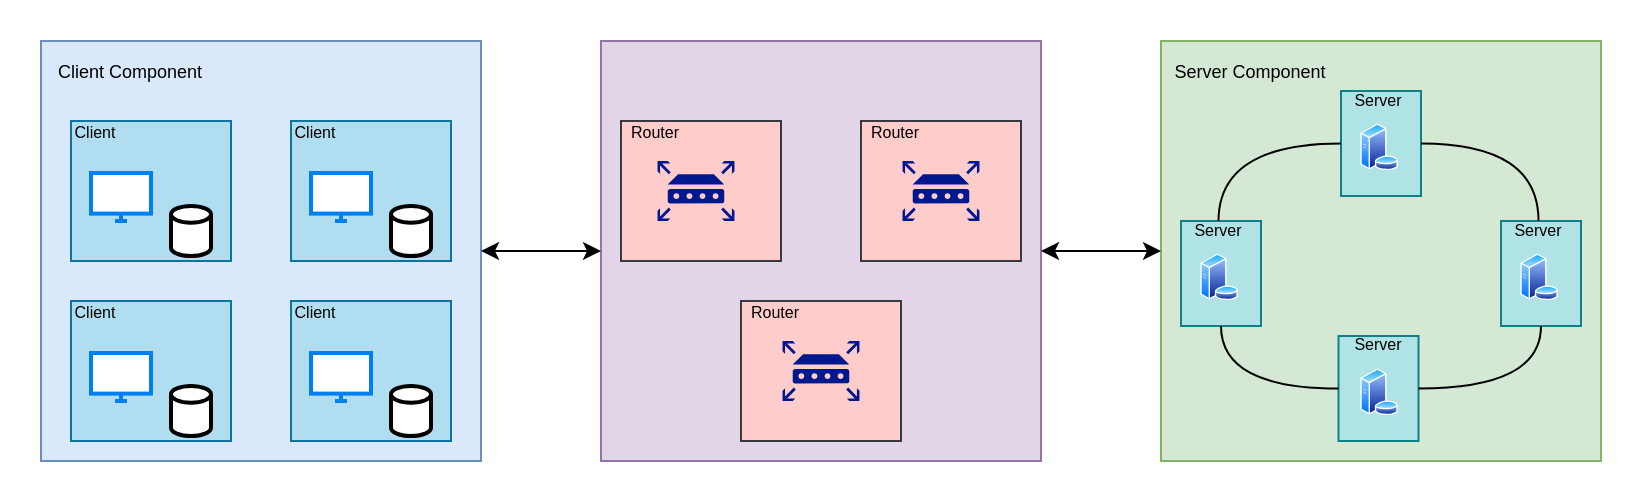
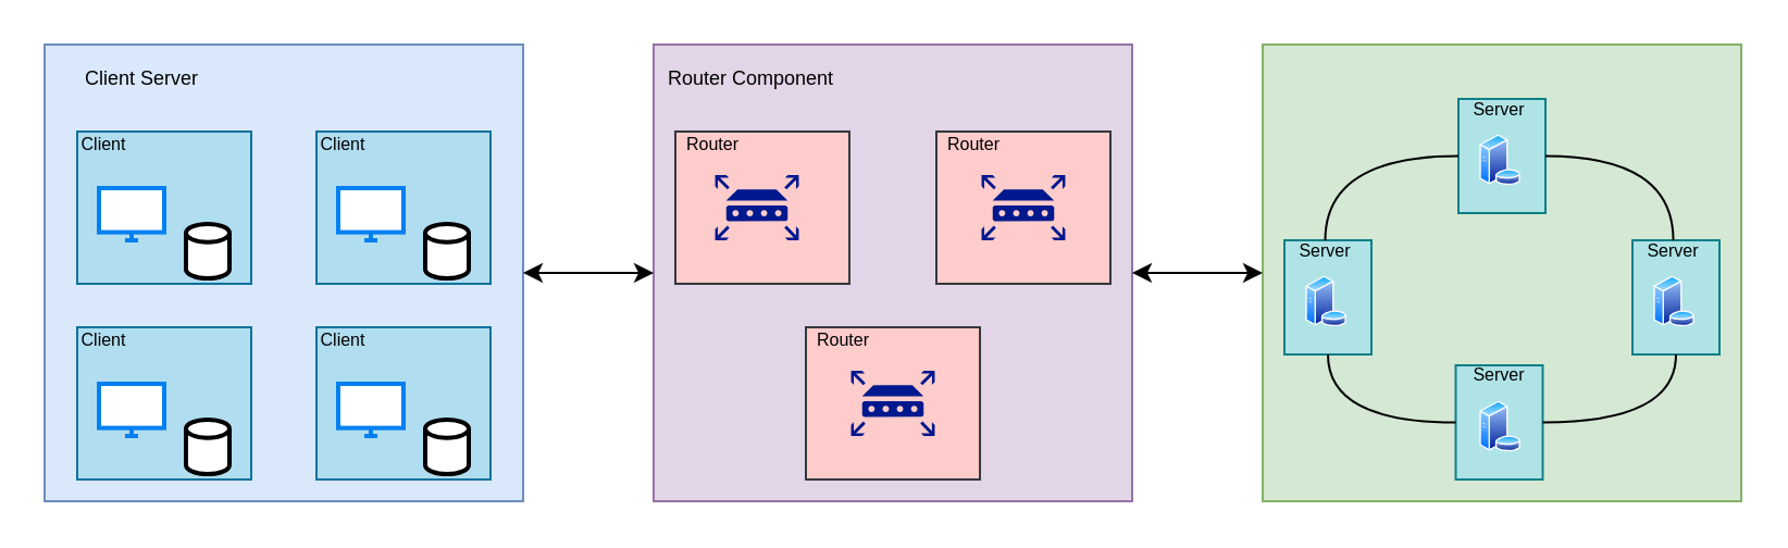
  <mxCell id="0" />
  <mxCell id="1" parent="0" />
  <mxCell id="2" value="" style="rounded=0;whiteSpace=wrap;html=1;fillColor=#dae8fc;strokeColor=#6c8ebf;" vertex="1" parent="1"><mxGeometry x="20" y="20" width="220" height="210" as="geometry" /></mxCell>
- <mxCell id="3" value="&lt;font style=&quot;font-size: 9px;&quot;&gt;Client Component&lt;/font&gt;" style="text;html=1;strokeColor=none;fillColor=none;align=center;verticalAlign=middle;whiteSpace=wrap;rounded=0;" vertex="1" parent="1"><mxGeometry x="20" y="20" width="90" height="30" as="geometry" /></mxCell>
+ <mxCell id="3" value="&lt;font style=&quot;font-size: 9px;&quot;&gt;Client Server&lt;/font&gt;" style="text;html=1;strokeColor=none;fillColor=none;align=center;verticalAlign=middle;whiteSpace=wrap;rounded=0;" vertex="1" parent="1"><mxGeometry x="20" y="20" width="90" height="30" as="geometry" /></mxCell>
  <mxCell id="4" value="" style="group" vertex="1" connectable="0" parent="1"><mxGeometry x="30" y="60" width="85" height="70" as="geometry" /></mxCell>
  <mxCell id="5" value="" style="rounded=0;whiteSpace=wrap;html=1;fillColor=#b1ddf0;strokeColor=#10739e;" vertex="1" parent="4"><mxGeometry x="5" width="80" height="70" as="geometry" /></mxCell>
  <mxCell id="6" value="&lt;font style=&quot;font-size: 8px;&quot;&gt;Client&lt;/font&gt;" style="text;html=1;strokeColor=none;fillColor=none;align=center;verticalAlign=middle;whiteSpace=wrap;rounded=0;" vertex="1" parent="4"><mxGeometry width="35" height="10" as="geometry" /></mxCell>
  <mxCell id="7" value="" style="html=1;verticalLabelPosition=bottom;align=center;labelBackgroundColor=#ffffff;verticalAlign=top;strokeWidth=2;strokeColor=#0080F0;shadow=0;dashed=0;shape=mxgraph.ios7.icons.monitor;" vertex="1" parent="4"><mxGeometry x="15" y="26" width="30" height="24" as="geometry" /></mxCell>
  <mxCell id="8" value="" style="strokeWidth=2;html=1;shape=mxgraph.flowchart.database;whiteSpace=wrap;" vertex="1" parent="4"><mxGeometry x="55" y="42.5" width="20" height="25" as="geometry" /></mxCell>
  <mxCell id="9" value="" style="group" vertex="1" connectable="0" parent="1"><mxGeometry x="140" y="60" width="85" height="70" as="geometry" /></mxCell>
  <mxCell id="10" value="" style="rounded=0;whiteSpace=wrap;html=1;fillColor=#b1ddf0;strokeColor=#10739e;" vertex="1" parent="9"><mxGeometry x="5" width="80" height="70" as="geometry" /></mxCell>
  <mxCell id="11" value="&lt;font style=&quot;font-size: 8px;&quot;&gt;Client&lt;/font&gt;" style="text;html=1;strokeColor=none;fillColor=none;align=center;verticalAlign=middle;whiteSpace=wrap;rounded=0;" vertex="1" parent="9"><mxGeometry width="35" height="10" as="geometry" /></mxCell>
  <mxCell id="12" value="" style="html=1;verticalLabelPosition=bottom;align=center;labelBackgroundColor=#ffffff;verticalAlign=top;strokeWidth=2;strokeColor=#0080F0;shadow=0;dashed=0;shape=mxgraph.ios7.icons.monitor;" vertex="1" parent="9"><mxGeometry x="15" y="26" width="30" height="24" as="geometry" /></mxCell>
  <mxCell id="13" value="" style="strokeWidth=2;html=1;shape=mxgraph.flowchart.database;whiteSpace=wrap;" vertex="1" parent="9"><mxGeometry x="55" y="42.5" width="20" height="25" as="geometry" /></mxCell>
  <mxCell id="14" value="" style="group" vertex="1" connectable="0" parent="1"><mxGeometry x="30" y="150" width="85" height="70" as="geometry" /></mxCell>
  <mxCell id="15" value="" style="rounded=0;whiteSpace=wrap;html=1;fillColor=#b1ddf0;strokeColor=#10739e;" vertex="1" parent="14"><mxGeometry x="5" width="80" height="70" as="geometry" /></mxCell>
  <mxCell id="16" value="&lt;font style=&quot;font-size: 8px;&quot;&gt;Client&lt;/font&gt;" style="text;html=1;strokeColor=none;fillColor=none;align=center;verticalAlign=middle;whiteSpace=wrap;rounded=0;" vertex="1" parent="14"><mxGeometry width="35" height="10" as="geometry" /></mxCell>
  <mxCell id="17" value="" style="html=1;verticalLabelPosition=bottom;align=center;labelBackgroundColor=#ffffff;verticalAlign=top;strokeWidth=2;strokeColor=#0080F0;shadow=0;dashed=0;shape=mxgraph.ios7.icons.monitor;" vertex="1" parent="14"><mxGeometry x="15" y="26" width="30" height="24" as="geometry" /></mxCell>
  <mxCell id="18" value="" style="strokeWidth=2;html=1;shape=mxgraph.flowchart.database;whiteSpace=wrap;" vertex="1" parent="14"><mxGeometry x="55" y="42.5" width="20" height="25" as="geometry" /></mxCell>
  <mxCell id="19" value="" style="group" vertex="1" connectable="0" parent="1"><mxGeometry x="140" y="150" width="85" height="70" as="geometry" /></mxCell>
  <mxCell id="20" value="" style="rounded=0;whiteSpace=wrap;html=1;fillColor=#b1ddf0;strokeColor=#10739e;" vertex="1" parent="19"><mxGeometry x="5" width="80" height="70" as="geometry" /></mxCell>
  <mxCell id="21" value="&lt;font style=&quot;font-size: 8px;&quot;&gt;Client&lt;/font&gt;" style="text;html=1;strokeColor=none;fillColor=none;align=center;verticalAlign=middle;whiteSpace=wrap;rounded=0;" vertex="1" parent="19"><mxGeometry width="35" height="10" as="geometry" /></mxCell>
  <mxCell id="22" value="" style="html=1;verticalLabelPosition=bottom;align=center;labelBackgroundColor=#ffffff;verticalAlign=top;strokeWidth=2;strokeColor=#0080F0;shadow=0;dashed=0;shape=mxgraph.ios7.icons.monitor;" vertex="1" parent="19"><mxGeometry x="15" y="26" width="30" height="24" as="geometry" /></mxCell>
  <mxCell id="23" value="" style="strokeWidth=2;html=1;shape=mxgraph.flowchart.database;whiteSpace=wrap;" vertex="1" parent="19"><mxGeometry x="55" y="42.5" width="20" height="25" as="geometry" /></mxCell>
  <mxCell id="24" value="" style="rounded=0;whiteSpace=wrap;html=1;fillColor=#e1d5e7;strokeColor=#9673a6;" vertex="1" parent="1"><mxGeometry x="300" y="20" width="220" height="210" as="geometry" /></mxCell>
  <mxCell id="25" value="" style="rounded=0;whiteSpace=wrap;html=1;fillColor=#d5e8d4;strokeColor=#82b366;" vertex="1" parent="1"><mxGeometry x="580" y="20" width="220" height="210" as="geometry" /></mxCell>
- <mxCell id="27" value="&lt;font style=&quot;font-size: 9px;&quot;&gt;Server Component&lt;/font&gt;" style="text;html=1;strokeColor=none;fillColor=none;align=center;verticalAlign=middle;whiteSpace=wrap;rounded=0;" vertex="1" parent="1"><mxGeometry x="580" y="20" width="90" height="30" as="geometry" /></mxCell>
+ <mxCell id="26" value="&lt;font style=&quot;font-size: 9px;&quot;&gt;Router Component&lt;/font&gt;" style="text;html=1;strokeColor=none;fillColor=none;align=center;verticalAlign=middle;whiteSpace=wrap;rounded=0;" vertex="1" parent="1"><mxGeometry x="300" y="20" width="90" height="30" as="geometry" /></mxCell>
  <mxCell id="28" value="" style="group" vertex="1" connectable="0" parent="1"><mxGeometry x="305" y="60" width="85" height="70" as="geometry" /></mxCell>
  <mxCell id="29" value="" style="group;fillColor=#fad9d5;strokeColor=#ae4132;" vertex="1" connectable="0" parent="28"><mxGeometry x="5" width="80" height="70" as="geometry" /></mxCell>
  <mxCell id="30" value="" style="rounded=0;whiteSpace=wrap;html=1;fillColor=#ffcccc;strokeColor=#36393d;" vertex="1" parent="29"><mxGeometry width="80" height="70" as="geometry" /></mxCell>
  <mxCell id="31" value="&lt;font style=&quot;font-size: 8px;&quot;&gt;Router&lt;br&gt;&lt;/font&gt;" style="text;html=1;strokeColor=none;fillColor=none;align=center;verticalAlign=middle;whiteSpace=wrap;rounded=0;" vertex="1" parent="29"><mxGeometry width="35" height="10" as="geometry" /></mxCell>
  <mxCell id="32" value="" style="sketch=0;aspect=fixed;pointerEvents=1;shadow=0;dashed=0;html=1;strokeColor=none;labelPosition=center;verticalLabelPosition=bottom;verticalAlign=top;align=center;fillColor=#00188D;shape=mxgraph.mscae.enterprise.router" vertex="1" parent="28"><mxGeometry x="23.27" y="20" width="38.46" height="30" as="geometry" /></mxCell>
  <mxCell id="33" value="" style="group;fillColor=#fad9d5;strokeColor=#ae4132;" vertex="1" connectable="0" parent="1"><mxGeometry x="430" y="60" width="80" height="70" as="geometry" /></mxCell>
  <mxCell id="34" value="" style="rounded=0;whiteSpace=wrap;html=1;fillColor=#ffcccc;strokeColor=#36393d;" vertex="1" parent="33"><mxGeometry width="80" height="70" as="geometry" /></mxCell>
  <mxCell id="35" value="&lt;font style=&quot;font-size: 8px;&quot;&gt;Router&lt;br&gt;&lt;/font&gt;" style="text;html=1;strokeColor=none;fillColor=none;align=center;verticalAlign=middle;whiteSpace=wrap;rounded=0;" vertex="1" parent="33"><mxGeometry width="35" height="10" as="geometry" /></mxCell>
  <mxCell id="36" value="" style="sketch=0;aspect=fixed;pointerEvents=1;shadow=0;dashed=0;html=1;strokeColor=none;labelPosition=center;verticalLabelPosition=bottom;verticalAlign=top;align=center;fillColor=#00188D;shape=mxgraph.mscae.enterprise.router" vertex="1" parent="33"><mxGeometry x="20.77" y="20" width="38.46" height="30" as="geometry" /></mxCell>
  <mxCell id="37" value="" style="group;fillColor=#fad9d5;strokeColor=#ae4132;" vertex="1" connectable="0" parent="1"><mxGeometry x="370" y="150" width="80" height="70" as="geometry" /></mxCell>
  <mxCell id="38" value="" style="rounded=0;whiteSpace=wrap;html=1;fillColor=#ffcccc;strokeColor=#36393d;" vertex="1" parent="37"><mxGeometry width="80" height="70" as="geometry" /></mxCell>
  <mxCell id="39" value="&lt;font style=&quot;font-size: 8px;&quot;&gt;Router&lt;br&gt;&lt;/font&gt;" style="text;html=1;strokeColor=none;fillColor=none;align=center;verticalAlign=middle;whiteSpace=wrap;rounded=0;" vertex="1" parent="37"><mxGeometry width="35" height="10" as="geometry" /></mxCell>
  <mxCell id="40" value="" style="sketch=0;aspect=fixed;pointerEvents=1;shadow=0;dashed=0;html=1;strokeColor=none;labelPosition=center;verticalLabelPosition=bottom;verticalAlign=top;align=center;fillColor=#00188D;shape=mxgraph.mscae.enterprise.router" vertex="1" parent="37"><mxGeometry x="20.77" y="20" width="38.46" height="30" as="geometry" /></mxCell>
  <mxCell id="41" value="" style="group;fillColor=#fad9d5;strokeColor=#ae4132;" vertex="1" connectable="0" parent="1"><mxGeometry x="590" y="110" width="40" height="52.5" as="geometry" /></mxCell>
  <mxCell id="42" value="" style="group" vertex="1" connectable="0" parent="41"><mxGeometry width="40" height="52.5" as="geometry" /></mxCell>
  <mxCell id="43" value="" style="rounded=0;whiteSpace=wrap;html=1;fillColor=#b0e3e6;strokeColor=#0e8088;" vertex="1" parent="42"><mxGeometry width="40" height="52.5" as="geometry" /></mxCell>
  <mxCell id="44" value="&lt;font style=&quot;font-size: 8px;&quot;&gt;Server&lt;br&gt;&lt;/font&gt;" style="text;html=1;strokeColor=none;fillColor=none;align=center;verticalAlign=middle;whiteSpace=wrap;rounded=0;" vertex="1" parent="42"><mxGeometry x="10" width="17.5" height="7.5" as="geometry" /></mxCell>
  <mxCell id="45" value="" style="image;aspect=fixed;perimeter=ellipsePerimeter;html=1;align=center;shadow=0;dashed=0;spacingTop=3;image=img/lib/active_directory/database_server.svg;" vertex="1" parent="42"><mxGeometry x="10" y="16.75" width="19.06" height="23.25" as="geometry" /></mxCell>
  <mxCell id="46" value="" style="group" vertex="1" connectable="0" parent="1"><mxGeometry x="670" y="45" width="40" height="52.5" as="geometry" /></mxCell>
  <mxCell id="47" value="" style="rounded=0;whiteSpace=wrap;html=1;fillColor=#b0e3e6;strokeColor=#0e8088;" vertex="1" parent="46"><mxGeometry width="40" height="52.5" as="geometry" /></mxCell>
  <mxCell id="48" value="&lt;font style=&quot;font-size: 8px;&quot;&gt;Server&lt;br&gt;&lt;/font&gt;" style="text;html=1;strokeColor=none;fillColor=none;align=center;verticalAlign=middle;whiteSpace=wrap;rounded=0;" vertex="1" parent="46"><mxGeometry x="10" width="17.5" height="7.5" as="geometry" /></mxCell>
  <mxCell id="49" value="" style="image;aspect=fixed;perimeter=ellipsePerimeter;html=1;align=center;shadow=0;dashed=0;spacingTop=3;image=img/lib/active_directory/database_server.svg;" vertex="1" parent="46"><mxGeometry x="10" y="16.75" width="19.06" height="23.25" as="geometry" /></mxCell>
  <mxCell id="50" value="" style="group" vertex="1" connectable="0" parent="1"><mxGeometry x="750" y="110" width="40" height="52.5" as="geometry" /></mxCell>
  <mxCell id="51" value="" style="rounded=0;whiteSpace=wrap;html=1;fillColor=#b0e3e6;strokeColor=#0e8088;" vertex="1" parent="50"><mxGeometry width="40" height="52.5" as="geometry" /></mxCell>
  <mxCell id="52" value="&lt;font style=&quot;font-size: 8px;&quot;&gt;Server&lt;br&gt;&lt;/font&gt;" style="text;html=1;strokeColor=none;fillColor=none;align=center;verticalAlign=middle;whiteSpace=wrap;rounded=0;" vertex="1" parent="50"><mxGeometry x="10" width="17.5" height="7.5" as="geometry" /></mxCell>
  <mxCell id="53" value="" style="image;aspect=fixed;perimeter=ellipsePerimeter;html=1;align=center;shadow=0;dashed=0;spacingTop=3;image=img/lib/active_directory/database_server.svg;" vertex="1" parent="50"><mxGeometry x="10" y="16.75" width="19.06" height="23.25" as="geometry" /></mxCell>
  <mxCell id="54" value="" style="group" vertex="1" connectable="0" parent="1"><mxGeometry x="670" y="167.5" width="40" height="52.5" as="geometry" /></mxCell>
  <mxCell id="55" value="" style="rounded=0;whiteSpace=wrap;html=1;fillColor=#b0e3e6;strokeColor=#0e8088;" vertex="1" parent="54"><mxGeometry x="-1.25" width="40" height="52.5" as="geometry" /></mxCell>
  <mxCell id="56" value="&lt;font style=&quot;font-size: 8px;&quot;&gt;Server&lt;br&gt;&lt;/font&gt;" style="text;html=1;strokeColor=none;fillColor=none;align=center;verticalAlign=middle;whiteSpace=wrap;rounded=0;" vertex="1" parent="54"><mxGeometry x="10" width="17.5" height="7.5" as="geometry" /></mxCell>
  <mxCell id="57" value="" style="image;aspect=fixed;perimeter=ellipsePerimeter;html=1;align=center;shadow=0;dashed=0;spacingTop=3;image=img/lib/active_directory/database_server.svg;" vertex="1" parent="54"><mxGeometry x="10" y="16.75" width="19.06" height="23.25" as="geometry" /></mxCell>
  <mxCell id="58" value="" style="endArrow=classic;startArrow=classic;html=1;rounded=0;entryX=0;entryY=0.5;entryDx=0;entryDy=0;exitX=1;exitY=0.5;exitDx=0;exitDy=0;" edge="1" parent="1" source="2" target="24"><mxGeometry width="50" height="50" relative="1" as="geometry"><mxPoint x="250" y="165" as="sourcePoint" /><mxPoint x="300" y="115" as="targetPoint" /></mxGeometry></mxCell>
  <mxCell id="59" value="" style="endArrow=classic;startArrow=classic;html=1;rounded=0;" edge="1" parent="1" source="24"><mxGeometry width="50" height="50" relative="1" as="geometry"><mxPoint x="520" y="175" as="sourcePoint" /><mxPoint x="580" y="125" as="targetPoint" /></mxGeometry></mxCell>
  <mxCell id="60" style="edgeStyle=orthogonalEdgeStyle;rounded=0;orthogonalLoop=1;jettySize=auto;html=1;exitX=0.5;exitY=0;exitDx=0;exitDy=0;entryX=0;entryY=0.5;entryDx=0;entryDy=0;curved=1;endArrow=none;endFill=0;" edge="1" parent="1" source="44" target="47"><mxGeometry relative="1" as="geometry" /></mxCell>
  <mxCell id="61" style="edgeStyle=orthogonalEdgeStyle;rounded=0;orthogonalLoop=1;jettySize=auto;html=1;exitX=0.5;exitY=0;exitDx=0;exitDy=0;entryX=1;entryY=0.5;entryDx=0;entryDy=0;curved=1;endArrow=none;endFill=0;" edge="1" parent="1" source="52" target="47"><mxGeometry relative="1" as="geometry"><mxPoint x="619" y="108" as="sourcePoint" /><mxPoint x="680" y="76" as="targetPoint" /></mxGeometry></mxCell>
  <mxCell id="62" style="edgeStyle=orthogonalEdgeStyle;rounded=0;orthogonalLoop=1;jettySize=auto;html=1;exitX=1;exitY=0.5;exitDx=0;exitDy=0;entryX=0.5;entryY=1;entryDx=0;entryDy=0;curved=1;endArrow=none;endFill=0;" edge="1" parent="1" source="55" target="51"><mxGeometry relative="1" as="geometry"><mxPoint x="629" y="118" as="sourcePoint" /><mxPoint x="690" y="86" as="targetPoint" /></mxGeometry></mxCell>
  <mxCell id="63" style="edgeStyle=orthogonalEdgeStyle;rounded=0;orthogonalLoop=1;jettySize=auto;html=1;exitX=0.5;exitY=1;exitDx=0;exitDy=0;entryX=0;entryY=0.5;entryDx=0;entryDy=0;curved=1;endArrow=none;endFill=0;" edge="1" parent="1" source="43" target="55"><mxGeometry relative="1" as="geometry"><mxPoint x="639" y="128" as="sourcePoint" /><mxPoint x="700" y="96" as="targetPoint" /></mxGeometry></mxCell>
